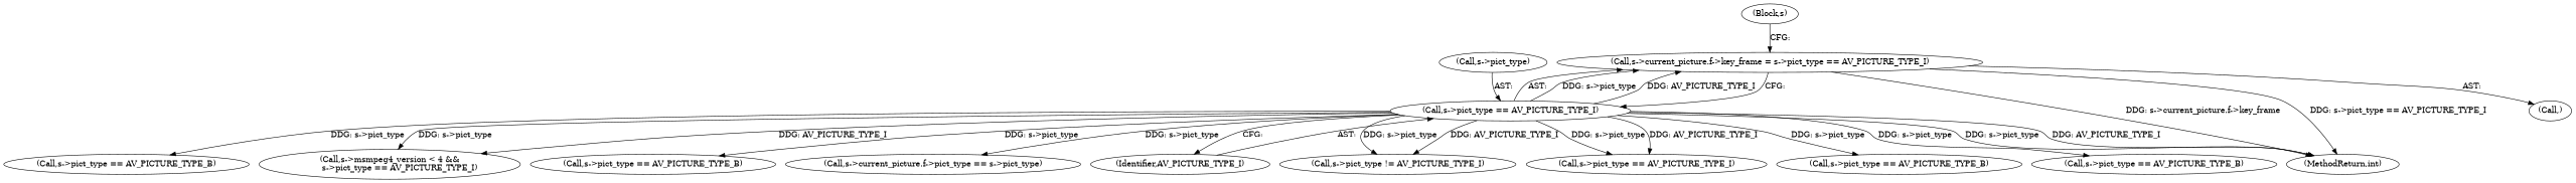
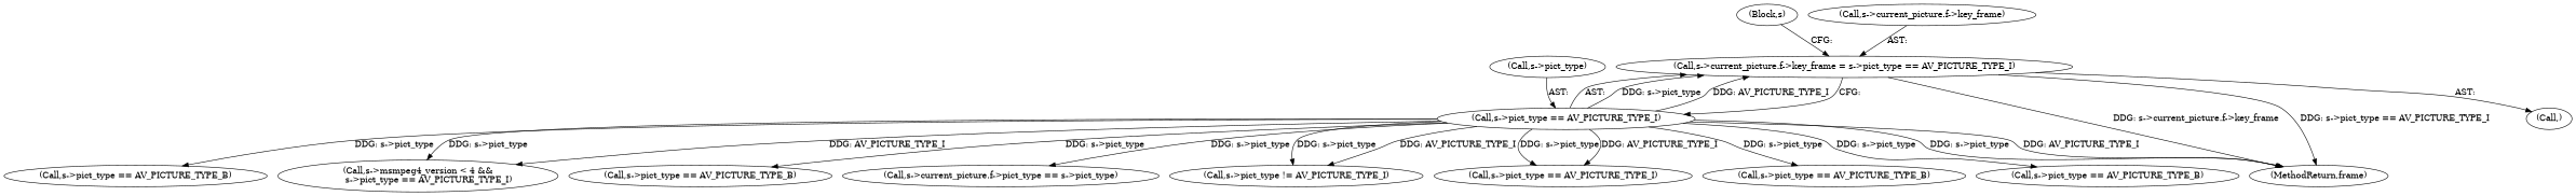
  digraph {
    n1 [label="(Call,s->current_picture.f->key_frame = s->pict_type == AV_PICTURE_TYPE_I)"]
    n2 [label="(Call,s->pict_type == AV_PICTURE_TYPE_I)"]
-   n3 [label="(MethodReturn,int)"]
+   n3 [label="(MethodReturn,frame)"]
    n4 [label="(Call,)"]
    n5 [label="(Call,s->pict_type == AV_PICTURE_TYPE_B)"]
    n6 [label="(Call,s->msmpeg4_version < 4 &&\n        s->pict_type == AV_PICTURE_TYPE_I)"]
    n7 [label="(Call,s->pict_type == AV_PICTURE_TYPE_B)"]
    n8 [label="(Call,s->current_picture.f->pict_type == s->pict_type)"]
-   n9 [label="(Identifier,AV_PICTURE_TYPE_I)"]
    n10 [label="(Call,s->pict_type != AV_PICTURE_TYPE_I)"]
    n11 [label="(Call,s->pict_type == AV_PICTURE_TYPE_I)"]
    n12 [label="(Call,s->pict_type == AV_PICTURE_TYPE_B)"]
    n13 [label="(Call,s->pict_type == AV_PICTURE_TYPE_B)"]
    n14 [label="(Call,s->pict_type)"]
    n15 [label="(Block,s)"]
+   n16 [label="(Call,s->current_picture.f->key_frame)"]
    n1 -> n2 [label="CFG: "]
    n1 -> n3 [label="DDG: s->current_picture.f->key_frame"]
    n1 -> n3 [label="DDG: s->pict_type == AV_PICTURE_TYPE_I"]
    n1 -> n4 [label="AST: "]
    n2 -> n1 [label="AST: "]
    n2 -> n1 [label="DDG: s->pict_type"]
    n2 -> n1 [label="DDG: AV_PICTURE_TYPE_I"]
    n2 -> n3 [label="DDG: s->pict_type"]
    n2 -> n3 [label="DDG: AV_PICTURE_TYPE_I"]
    n2 -> n5 [label="DDG: s->pict_type"]
    n2 -> n6 [label="DDG: s->pict_type"]
    n2 -> n6 [label="DDG: AV_PICTURE_TYPE_I"]
    n2 -> n7 [label="DDG: s->pict_type"]
    n2 -> n8 [label="DDG: s->pict_type"]
-   n2 -> n9 [label="CFG: "]
    n2 -> n10 [label="DDG: s->pict_type"]
    n2 -> n10 [label="DDG: AV_PICTURE_TYPE_I"]
    n2 -> n11 [label="DDG: s->pict_type"]
    n2 -> n11 [label="DDG: AV_PICTURE_TYPE_I"]
    n2 -> n12 [label="DDG: s->pict_type"]
    n2 -> n13 [label="DDG: s->pict_type"]
-   n9 -> n2 [label="AST: "]
    n14 -> n2 [label="AST: "]
    n15 -> n1 [label="CFG: "]
+   n16 -> n1 [label="AST: "]
  }
